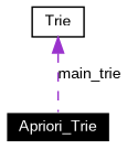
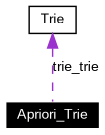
  digraph {
    fontname="Liberation Sans"
    node [fontname="Liberation Sans" fontsize=10 shape=record]
    n1 [color=white fillcolor=black fontcolor=white height=0.2 label=Apriori_Trie style=filled width=0.4]
    n2 [color=black height=0.2 label=Trie width=0.4]
-   n2 -> n1 [color=darkorchid3 dir=back fontname="Liberation Sans" fontsize=10 label=main_trie labelfontname=Helvetica labelfontsize=10 style=dashed]
+   n2 -> n1 [color=darkorchid3 dir=back fontname="Liberation Sans" fontsize=10 label=trie_trie labelfontname=Helvetica labelfontsize=10 style=dashed]
  }
